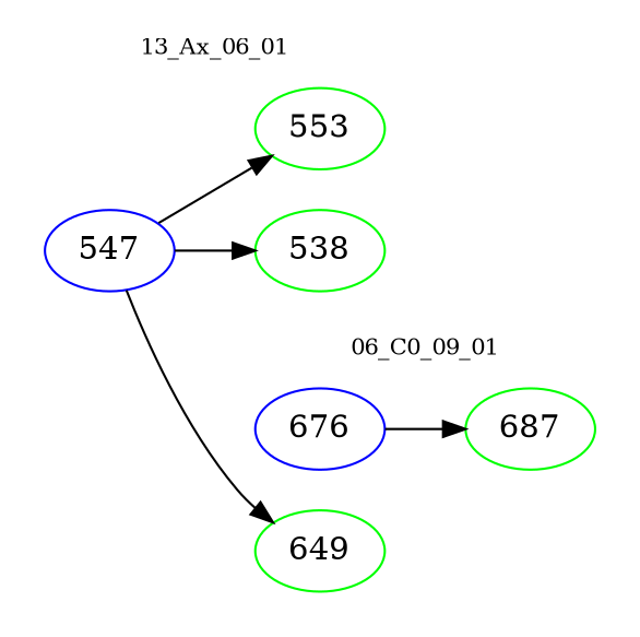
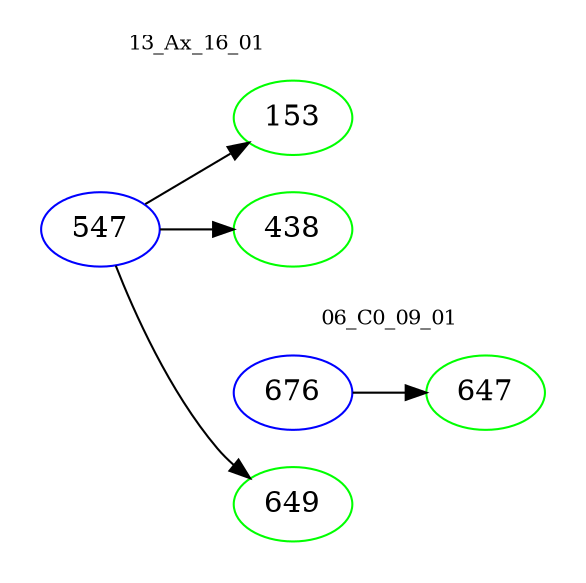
  digraph {
    rankdir=LR
    node [color=green]
    edge [color=black]
    n1 [color=blue label=547]
-   n2 [label=538]
-   n3 [label=553]
+   n2 [label=438]
+   n3 [label=153]
    n4 [color=blue label=676]
    n5 [label=649]
-   n6 [label=687]
+   n6 [label=647]
    subgraph cluster_1 {
      color=white
      fontsize=10
-     label="13_Ax_06_01"
+     label="13_Ax_16_01"
      n1
      n2
      n3
    }
    subgraph cluster_2 {
      color=white
      fontsize=10
      label="06_C0_09_01"
      n4
      n5
      n6
    }
    n1 -> n2
    n1 -> n3
    n1 -> n5
    n4 -> n6
  }
